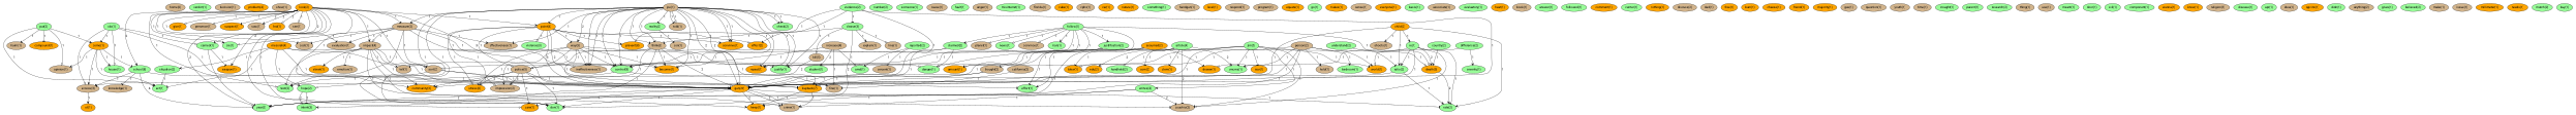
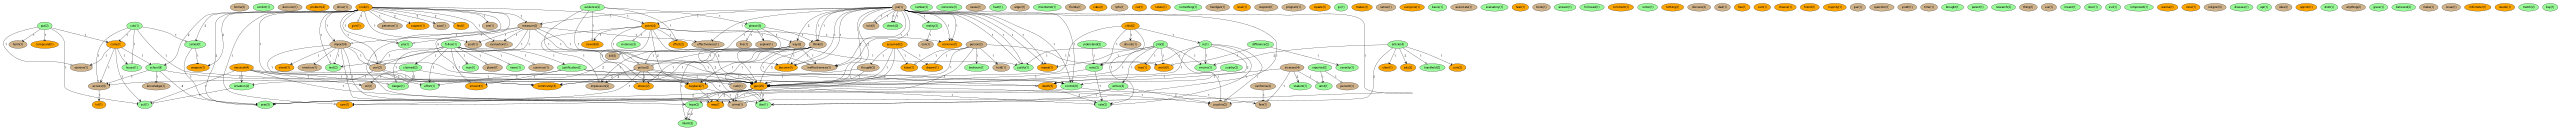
  digraph {
    fontname=Roboto
    node [fillcolor=palegreen fontname=Roboto style=filled]
    edge [arrowhead=tee fontname=Roboto]
    n1 [fillcolor=tan label="home(2)"]
    n2 [label="verdict(1)"]
    n3 [fillcolor=tan label="decision(1)"]
    n4 [fillcolor=orange label="problem(4)"]
    n5 [fillcolor=tan label="show(1)"]
    n6 [label="put(2)"]
    n7 [fillcolor=orange label="come(1)"]
    n8 [fillcolor=tan label="harm(1)"]
    n9 [fillcolor=orange label="compound(1)"]
    n10 [fillcolor=tan label="opinion(1)"]
    n11 [label="act(1)"]
    n12 [label="house(1)"]
    n13 [fillcolor=tan label="access(3)"]
    n14 [label="school(8)"]
    n15 [fillcolor=orange label="lot(1)"]
    n16 [fillcolor=orange label="gun(29)"]
    n17 [label="year(3)"]
    n18 [fillcolor=tan label="knowledge(1)"]
    n19 [label="number(2)"]
    n20 [fillcolor=tan label="increase(4)"]
    n21 [label="student(1)"]
    n22 [label="amd(1)"]
    n23 [label="control(8)"]
    n24 [fillcolor=tan label="fine(1)"]
    n25 [label="hope(2)"]
    n26 [label="intent(3)"]
    n27 [label="someone(1)"]
    n28 [fillcolor=tan label="cause(1)"]
    n29 [fillcolor=tan label="person(2)"]
    n30 [fillcolor=tan label="hold(1)"]
    n31 [label="bedroom(1)"]
    n32 [fillcolor=orange label="blew(1)"]
    n33 [fillcolor=orange label="drawer(1)"]
    n34 [fillcolor=orange label="world(1)"]
    n35 [label="don(1)"]
    n36 [fillcolor=tan label="csuohio(2)"]
    n37 [fillcolor=orange label="care(1)"]
    n38 [label="rate(2)"]
    n39 [fillcolor=tan label="crime(1)"]
    n40 [fillcolor=orange label="keep(1)"]
    n41 [label="fault(1)"]
    n42 [fillcolor=tan label="anger(1)"]
    n43 [label="misinterret(1)"]
    n44 [fillcolor=tan label="florida(1)"]
    n45 [fillcolor=orange label="cube(1)"]
    n46 [label="country(2)"]
    n47 [fillcolor=orange label="death(5)"]
    n48 [fillcolor=tan label="cphv(1)"]
    n49 [label="follow(1)"]
    n50 [fillcolor=tan label="planet(1)"]
    n51 [label="news(1)"]
    n52 [fillcolor=tan label="convince(1)"]
    n53 [label="justification(2)"]
    n54 [label="man(1)"]
    n55 [fillcolor=orange label="amount(1)"]
    n56 [label="claimed(2)"]
    n57 [label="danger(1)"]
    n58 [fillcolor=tan label="sort(2)"]
    n59 [label="effort(1)"]
    n60 [fillcolor=tan label="tell(1)"]
    n61 [label="test(2)"]
    n62 [label="cdc(1)"]
    n63 [label="carried(1)"]
    n64 [fillcolor=orange label="weapon(1)"]
    n65 [fillcolor=tan label="joe(1)"]
    n66 [label="reality(2)"]
    n67 [fillcolor=orange label="point(4)"]
    n68 [fillcolor=tan label="measure(2)"]
    n69 [fillcolor=tan label="effectiveness(1)"]
    n70 [fillcolor=tan label="way(3)"]
    n71 [fillcolor=tan label="ineffectiveness(1)"]
    n72 [fillcolor=tan label="told(1)"]
    n73 [fillcolor=tan label="think(3)"]
    n74 [fillcolor=orange label="become(1)"]
    n75 [fillcolor=orange label="convinve(1)"]
    n76 [fillcolor=orange label="repeat(1)"]
    n77 [label="justify(1)"]
    n78 [label="check(2)"]
    n79 [fillcolor=tan label="son(1)"]
    n80 [fillcolor=orange label="prevent(8)"]
    n81 [fillcolor=orange label="buyback(7)"]
    n82 [fillcolor=orange label="effect(2)"]
    n83 [label="violence(3)"]
    n84 [fillcolor=tan label="police(5)"]
    n85 [fillcolor=orange label="stress(2)"]
    n86 [fillcolor=tan label="impression(2)"]
    n87 [fillcolor=tan label="post(1)"]
    n88 [fillcolor=tan label="evaluation(1)"]
    n89 [label="pre(1)"]
    n90 [fillcolor=tan label="impact(4)"]
    n91 [fillcolor=orange label="community(3)"]
+   n92 [fillcolor=tan label="curb(1)"]
    n93 [fillcolor=orange label="street(1)"]
    n94 [fillcolor=tan label="emotion(1)"]
    n95 [label="reported(2)"]
    n96 [fillcolor=tan label="percent(1)"]
    n97 [fillcolor=orange label="car(1)"]
    n98 [fillcolor=orange label="nature(1)"]
    n99 [label="article(4)"]
    n100 [fillcolor=orange label="edu(2)"]
    n101 [label="handheld(2)"]
    n102 [fillcolor=orange label="com(2)"]
    n103 [fillcolor=orange label="clem(1)"]
    n104 [label="vmcms(1)"]
    n105 [label="something(1)"]
    n106 [fillcolor=orange label="look(2)"]
    n107 [fillcolor=orange label="give(1)"]
    n108 [fillcolor=tan label="presence(1)"]
    n109 [fillcolor=orange label="suspect(1)"]
    n110 [fillcolor=tan label="saw(1)"]
    n111 [fillcolor=orange label="find(1)"]
    n112 [fillcolor=tan label="see(1)"]
    n113 [fillcolor=tan label="handgun(1)"]
    n114 [fillcolor=orange label="level(1)"]
    n115 [fillcolor=tan label="respond(1)"]
    n116 [fillcolor=tan label="program(1)"]
    n117 [fillcolor=orange label="equate(1)"]
    n118 [label="go(1)"]
    n119 [fillcolor=orange label="makes(1)"]
    n120 [fillcolor=tan label="sense(1)"]
    n121 [fillcolor=orange label="everyone(1)"]
    n122 [label="basis(1)"]
    n123 [fillcolor=tan label="associate(1)"]
    n124 [label="evidence(2)"]
    n125 [label="please(3)"]
    n126 [fillcolor=tan label="kill(5)"]
    n127 [fillcolor=tan label="explain(1)"]
    n128 [fillcolor=tan label="line(1)"]
    n129 [label="difference(2)"]
    n130 [label="severity(1)"]
    n131 [label="evaluatory(1)"]
    n132 [fillcolor=orange label="heat(1)"]
    n133 [fillcolor=tan label="book(1)"]
    n134 [label="answer(1)"]
    n135 [label="followed(1)"]
    n136 [fillcolor=orange label="comment(1)"]
    n137 [label="center(1)"]
    n138 [fillcolor=orange label="child(2)"]
    n139 [label="re(1)"]
    n140 [label="ratio(2)"]
    n141 [fillcolor=tan label="shoots(1)"]
    n142 [fillcolor=orange label="nothing(1)"]
    n143 [fillcolor=tan label="discuss(2)"]
    n144 [fillcolor=tan label="dad(1)"]
    n145 [fillcolor=orange label="free(1)"]
    n146 [fillcolor=orange label="burn(1)"]
    n147 [fillcolor=orange label="cheese(1)"]
    n148 [fillcolor=orange label="friend(1)"]
    n149 [fillcolor=orange label="majority(1)"]
    n150 [fillcolor=tan label="gas(1)"]
    n151 [label="understand(2)"]
    n152 [fillcolor=tan label="question(1)"]
    n153 [fillcolor=orange label="assumed(2)"]
    n154 [fillcolor=tan label="thought(2)"]
    n155 [fillcolor=tan label="youth(1)"]
    n156 [fillcolor=tan label="time(1)"]
    n157 [label="brought(1)"]
    n158 [label="parent(1)"]
    n159 [label="research(2)"]
    n160 [fillcolor=tan label="thing(1)"]
    n161 [label="jim(5)"]
    n162 [fillcolor=orange label="tear(1)"]
    n163 [label="writes(4)"]
    n164 [fillcolor=tan label="use(1)"]
    n165 [label="meant(1)"]
    n166 [label="door(1)"]
    n167 [label="evil(1)"]
    n168 [label="component(1)"]
    n169 [fillcolor=orange label="messiah(4)"]
    n170 [label="situation(2)"]
    n171 [fillcolor=orange label="wanna(1)"]
    n172 [fillcolor=orange label="know(1)"]
    n173 [fillcolor=tan label="religion(3)"]
    n174 [label="disease(1)"]
    n175 [label="apr(1)"]
    n176 [fillcolor=tan label="idea(1)"]
    n177 [fillcolor=orange label="qqcinn(1)"]
    n178 [label="didn(1)"]
    n179 [fillcolor=tan label="california(2)"]
    n180 [fillcolor=tan label="anything(2)"]
    n181 [label="gives(1)"]
    n182 [label="believed(2)"]
    n183 [fillcolor=tan label="make(1)"]
    n184 [fillcolor=tan label="issue(1)"]
    n185 [fillcolor=orange label="millimeter(1)"]
    n186 [fillcolor=orange label="needs(1)"]
    n187 [label="match(2)"]
    n188 [label="buy(1)"]
    n6 -> n7 [arrowhead=vee label=1]
    n6 -> n8 [label=1]
    n6 -> n9 [label=1]
    n6 -> n10 [arrowhead=onormal label=1]
    n6 -> n11 [label=1]
    n7 -> n10 [arrowhead=vee label=1]
    n7 -> n11 [arrowhead=vee label=1]
    n7 -> n12 [arrowhead=vee label=1]
    n7 -> n13 [arrowhead=vee label=1]
    n7 -> n14 [label=1]
    n13 -> n15 [arrowhead=vee label=1]
    n14 -> n13 [label=1]
    n14 -> n16 [arrowhead=onormal label=2]
    n14 -> n17 [label=4]
    n14 -> n18 [label=1]
    n16 -> n17 [label=2]
    n16 -> n35 [arrowhead=vee label=1]
    n16 -> n36 [label=1]
    n16 -> n37 [label=1]
    n16 -> n38 [label=1]
    n16 -> n39 [label=2]
    n16 -> n40 [label=2]
    n20 -> n21 [arrowhead=vee label=2]
    n20 -> n22 [arrowhead=onormal label=1]
    n20 -> n23 [arrowhead=vee label=1]
    n20 -> n24 [arrowhead=onormal label=1]
    n23 -> n24 [arrowhead=vee label=1]
-   n23 -> n25 [arrowhead=onormal label=1]
+   n23 -> n25 [label=1]
    n25 -> n26 [arrowhead=onormal label=2]
    n25 -> n26 [label=2]
    n29 -> n16 [arrowhead=onormal label=1]
    n29 -> n17 [arrowhead=onormal label=1]
    n29 -> n30 [arrowhead=vee label=1]
    n29 -> n31 [arrowhead=vee label=1]
    n29 -> n32 [arrowhead=onormal label=1]
    n29 -> n33 [arrowhead=onormal label=1]
    n29 -> n34 [arrowhead=vee label=1]
    n46 -> n47 [arrowhead=vee label=1]
    n47 -> n38 [arrowhead=vee label=2]
    n49 -> n47 [arrowhead=onormal label=1]
    n49 -> n50 [arrowhead=onormal label=1]
    n49 -> n51 [arrowhead=onormal label=1]
    n49 -> n52 [arrowhead=onormal label=1]
    n49 -> n53 [arrowhead=vee label=1]
    n49 -> n54 [arrowhead=vee label=1]
    n49 -> n55 [arrowhead=onormal label=1]
    n49 -> n56 [arrowhead=vee label=1]
    n49 -> n57 [arrowhead=onormal label=1]
    n49 -> n58 [arrowhead=onormal label=1]
    n49 -> n59 [arrowhead=vee label=1]
    n53 -> n23 [arrowhead=vee label=1]
    n53 -> n47 [arrowhead=onormal label=1]
    n53 -> n55 [label=1]
    n53 -> n59 [label=1]
    n56 -> n16 [label=1]
    n56 -> n57 [arrowhead=onormal label=1]
    n56 -> n60 [label=1]
    n58 -> n16 [label=1]
    n58 -> n59 [label=1]
-   n58 -> n61 [label=1]
+   n58 -> n170 [label=1]
    n62 -> n7 [label=1]
    n62 -> n12 [arrowhead=onormal label=1]
    n62 -> n13 [arrowhead=onormal label=1]
    n62 -> n16 [label=1]
    n62 -> n63 [arrowhead=onormal label=1]
    n63 -> n17 [label=1]
    n63 -> n64 [label=1]
    n65 -> n16 [arrowhead=vee label=2]
    n65 -> n16 [arrowhead=onormal label=2]
    n65 -> n23 [arrowhead=vee label=1]
    n65 -> n23 [arrowhead=vee label=1]
    n65 -> n35 [arrowhead=onormal label=1]
    n65 -> n35 [arrowhead=vee label=1]
    n65 -> n66 [label=1]
    n65 -> n67 [label=1]
    n65 -> n68 [arrowhead=vee label=1]
    n65 -> n69 [label=1]
    n65 -> n70 [arrowhead=vee label=2]
    n65 -> n71 [arrowhead=vee label=1]
    n65 -> n71 [arrowhead=vee label=1]
    n65 -> n72 [label=1]
    n65 -> n72 [arrowhead=onormal label=1]
    n65 -> n73 [label=1]
    n65 -> n73 [label=1]
    n65 -> n74 [arrowhead=onormal label=1]
    n65 -> n74 [label=1]
    n65 -> n75 [arrowhead=vee label=1]
    n65 -> n75 [arrowhead=vee label=1]
    n65 -> n76 [arrowhead=vee label=1]
    n65 -> n76 [label=1]
    n65 -> n77 [arrowhead=onormal label=1]
    n65 -> n77 [label=1]
    n65 -> n78 [label=1]
    n65 -> n78 [label=1]
    n66 -> n79 [label=1]
    n67 -> n16 [label=3]
    n67 -> n70 [label=1]
    n67 -> n75 [arrowhead=vee label=1]
    n67 -> n80 [arrowhead=vee label=1]
    n67 -> n81 [label=2]
    n67 -> n82 [arrowhead=onormal label=1]
    n67 -> n83 [arrowhead=onormal label=1]
    n67 -> n84 [arrowhead=onormal label=1]
    n67 -> n85 [arrowhead=onormal label=1]
    n67 -> n86 [arrowhead=onormal label=1]
    n68 -> n58 [arrowhead=onormal label=1]
    n68 -> n61 [arrowhead=vee label=1]
    n68 -> n69 [arrowhead=vee label=1]
    n68 -> n71 [arrowhead=onormal label=1]
    n68 -> n74 [arrowhead=vee label=1]
    n68 -> n87 [label=1]
    n68 -> n88 [arrowhead=vee label=1]
    n68 -> n89 [arrowhead=onormal label=1]
    n68 -> n90 [arrowhead=onormal label=1]
    n70 -> n16 [arrowhead=vee label=1]
    n70 -> n23 [arrowhead=vee label=1]
    n70 -> n71 [arrowhead=vee label=1]
    n70 -> n74 [arrowhead=onormal label=1]
    n70 -> n77 [label=1]
    n70 -> n84 [arrowhead=onormal label=1]
    n70 -> n85 [label=1]
    n70 -> n86 [arrowhead=vee label=1]
    n73 -> n16 [arrowhead=onormal label=2]
    n73 -> n26 [arrowhead=vee label=1]
    n73 -> n74 [arrowhead=vee label=1]
    n73 -> n81 [arrowhead=vee label=1]
    n73 -> n84 [arrowhead=onormal label=1]
    n73 -> n91 [arrowhead=vee label=1]
+   n73 -> n92 [arrowhead=onormal label=1]
    n81 -> n39 [arrowhead=vee label=1]
    n81 -> n40 [label=1]
    n84 -> n35 [label=1]
    n84 -> n37 [label=1]
    n84 -> n81 [label=1]
    n84 -> n85 [arrowhead=vee label=2]
    n84 -> n86 [arrowhead=vee label=3]
    n84 -> n91 [arrowhead=vee label=2]
+   n84 -> n92 [arrowhead=onormal label=1]
    n90 -> n16 [arrowhead=onormal label=1]
    n90 -> n39 [arrowhead=vee label=1]
    n90 -> n40 [arrowhead=vee label=1]
    n90 -> n58 [arrowhead=onormal label=1]
    n90 -> n61 [label=1]
    n90 -> n91 [arrowhead=vee label=1]
    n90 -> n93 [arrowhead=vee label=1]
    n90 -> n94 [label=1]
    n95 -> n22 [label=1]
    n95 -> n96 [arrowhead=onormal label=1]
    n99 -> n36 [label=2]
    n99 -> n100 [arrowhead=vee label=2]
    n99 -> n101 [arrowhead=onormal label=1]
    n99 -> n102 [label=1]
    n99 -> n103 [label=1]
    n99 -> n104 [arrowhead=vee label=2]
    n106 -> n14 [arrowhead=vee label=2]
    n106 -> n16 [arrowhead=onormal label=3]
    n106 -> n17 [arrowhead=onormal label=2]
    n106 -> n35 [label=1]
    n106 -> n37 [arrowhead=onormal label=1]
    n106 -> n58 [label=1]
    n106 -> n61 [arrowhead=onormal label=1]
    n106 -> n63 [label=2]
    n106 -> n64 [arrowhead=vee label=2]
    n106 -> n67 [arrowhead=vee label=1]
    n106 -> n68 [label=1]
    n106 -> n87 [label=1]
    n106 -> n88 [label=1]
    n106 -> n89 [arrowhead=vee label=1]
    n106 -> n90 [arrowhead=vee label=1]
    n106 -> n91 [label=1]
    n106 -> n107 [arrowhead=onormal label=1]
    n106 -> n108 [arrowhead=onormal label=1]
    n106 -> n109 [label=2]
    n106 -> n110 [arrowhead=vee label=2]
    n106 -> n111 [arrowhead=onormal label=2]
-   n106 -> n112 [arrowhead=onormal label=1]
+   n106 -> n112 [label=1]
    n124 -> n16 [arrowhead=onormal label=1]
    n124 -> n80 [arrowhead=onormal label=1]
    n124 -> n81 [arrowhead=onormal label=1]
    n124 -> n82 [label=1]
    n124 -> n125 [label=1]
    n125 -> n35 [label=2]
    n125 -> n73 [label=1]
    n125 -> n126 [arrowhead=onormal label=1]
    n125 -> n127 [arrowhead=vee label=1]
    n125 -> n128 [arrowhead=onormal label=1]
    n126 -> n13 [label=2]
    n129 -> n34 [arrowhead=onormal label=1]
    n129 -> n130 [arrowhead=vee label=1]
    n138 -> n16 [arrowhead=onormal label=1]
    n138 -> n38 [arrowhead=vee label=1]
    n138 -> n139 [arrowhead=vee label=1]
    n138 -> n140 [arrowhead=vee label=1]
    n138 -> n141 [arrowhead=vee label=1]
    n139 -> n16 [label=1]
    n139 -> n36 [arrowhead=onormal label=1]
    n139 -> n38 [label=1]
    n139 -> n47 [arrowhead=vee label=2]
    n139 -> n104 [arrowhead=vee label=1]
    n139 -> n140 [arrowhead=vee label=1]
    n140 -> n16 [arrowhead=vee label=1]
    n140 -> n38 [arrowhead=vee label=1]
    n151 -> n140 [label=1]
    n153 -> n16 [label=1]
    n153 -> n17 [arrowhead=vee label=1]
    n153 -> n32 [label=1]
    n153 -> n33 [label=1]
    n153 -> n154 [label=1]
    n154 -> n16 [arrowhead=onormal label=1]
    n154 -> n81 [label=1]
    n161 -> n16 [label=1]
    n161 -> n34 [label=1]
    n161 -> n36 [label=1]
    n161 -> n76 [label=1]
    n161 -> n77 [label=1]
    n161 -> n104 [label=1]
    n161 -> n162 [label=1]
    n161 -> n163 [arrowhead=vee label=1]
    n163 -> n36 [label=2]
    n163 -> n39 [arrowhead=onormal label=1]
    n163 -> n40 [label=1]
    n169 -> n11 [label=1]
    n169 -> n16 [arrowhead=vee label=1]
    n169 -> n25 [arrowhead=vee label=1]
    n169 -> n57 [arrowhead=onormal label=1]
    n169 -> n60 [arrowhead=vee label=1]
    n169 -> n170 [arrowhead=vee label=1]
    n170 -> n11 [arrowhead=onormal label=1]
    n179 -> n24 [label=1]
  }
